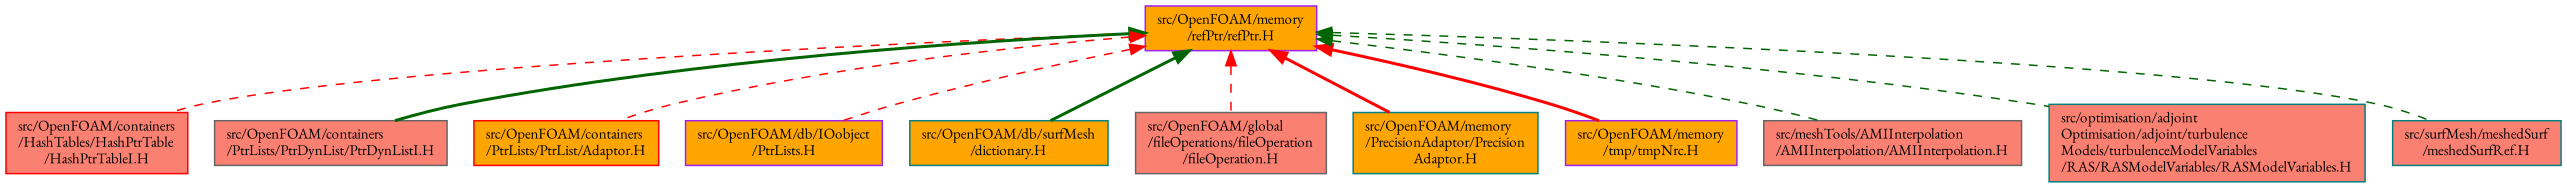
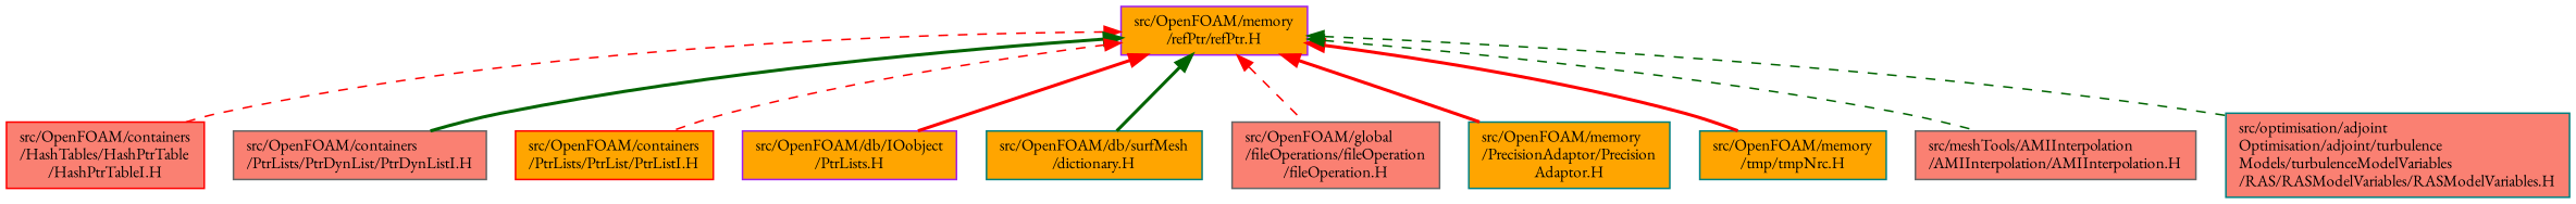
  digraph {
    fontname="EB Garamond"
    node [color=teal fillcolor=orange fontname="EB Garamond" fontsize=10 shape=box style=filled]
    edge [color=red dir=back fontname="EB Garamond" fontsize=10 labelfontname=Helvetica labelfontsize=10 style=dashed]
    n1 [color=purple fontcolor=black height=0.2 label="src/OpenFOAM/memory\l/refPtr/refPtr.H" width=0.4]
    n2 [color=red fillcolor=salmon height=0.2 label="src/OpenFOAM/containers\l/HashTables/HashPtrTable\l/HashPtrTableI.H" width=0.4]
    n3 [color=gray40 fillcolor=salmon height=0.2 label="src/OpenFOAM/containers\l/PtrLists/PtrDynList/PtrDynListI.H" width=0.4]
-   n4 [color=red height=0.2 label="src/OpenFOAM/containers\l/PtrLists/PtrList/Adaptor.H" width=0.4]
+   n4 [color=red height=0.2 label="src/OpenFOAM/containers\l/PtrLists/PtrList/PtrListI.H" width=0.4]
    n5 [color=purple height=0.2 label="src/OpenFOAM/db/IOobject\l/PtrLists.H" width=0.4]
    n6 [height=0.2 label="src/OpenFOAM/db/surfMesh\l/dictionary.H" width=0.4]
    n7 [color=gray40 fillcolor=salmon height=0.2 label="src/OpenFOAM/global\l/fileOperations/fileOperation\l/fileOperation.H" width=0.4]
    n8 [height=0.2 label="src/OpenFOAM/memory\l/PrecisionAdaptor/Precision\lAdaptor.H" width=0.4]
-   n9 [color=purple height=0.2 label="src/OpenFOAM/memory\l/tmp/tmpNrc.H" width=0.4]
+   n9 [height=0.2 label="src/OpenFOAM/memory\l/tmp/tmpNrc.H" width=0.4]
    n10 [color=gray40 fillcolor=salmon height=0.2 label="src/meshTools/AMIInterpolation\l/AMIInterpolation/AMIInterpolation.H" width=0.4]
    n11 [fillcolor=salmon height=0.2 label="src/optimisation/adjoint\lOptimisation/adjoint/turbulence\lModels/turbulenceModelVariables\l/RAS/RASModelVariables/RASModelVariables.H" width=0.4]
-   n12 [fillcolor=salmon height=0.2 label="src/surfMesh/meshedSurf\l/meshedSurfRef.H" width=0.4]
    n1 -> n2
    n1 -> n3 [color=darkgreen style=bold]
    n1 -> n4
-   n1 -> n5
+   n1 -> n5 [style=bold]
    n1 -> n6 [color=darkgreen style=bold]
    n1 -> n7
    n1 -> n8 [style=bold]
    n1 -> n9 [style=bold]
    n1 -> n10 [color=darkgreen]
    n1 -> n11 [color=darkgreen]
-   n1 -> n12 [color=darkgreen]
  }
